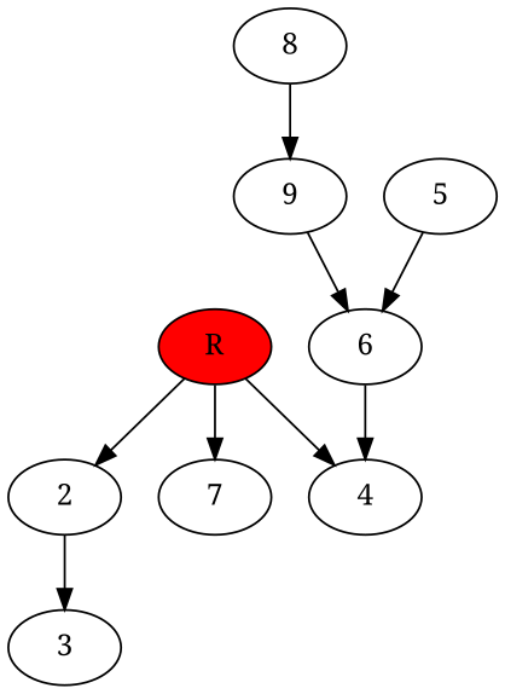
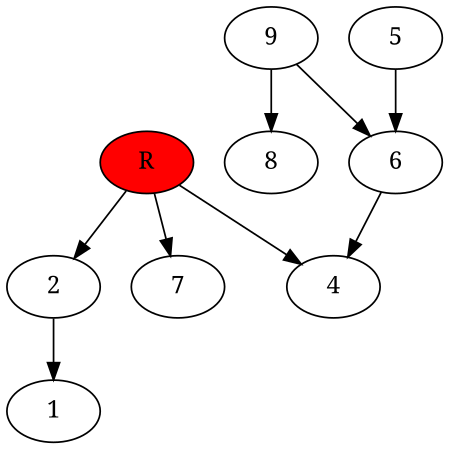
  digraph {
    fontname="Noto Serif"
    node [fontname="Noto Serif"]
    edge [fontname="Noto Serif"]
    2
-   1 [label=3]
+   1
    8
    9
    5
    6
    4
    R [fillcolor="#ff0000" style=filled]
    7
    2 -> 1
-   8 -> 9
+   9 -> 8
    9 -> 6
    5 -> 6
    6 -> 4
    R -> 2
    R -> 4
    R -> 7
  }
